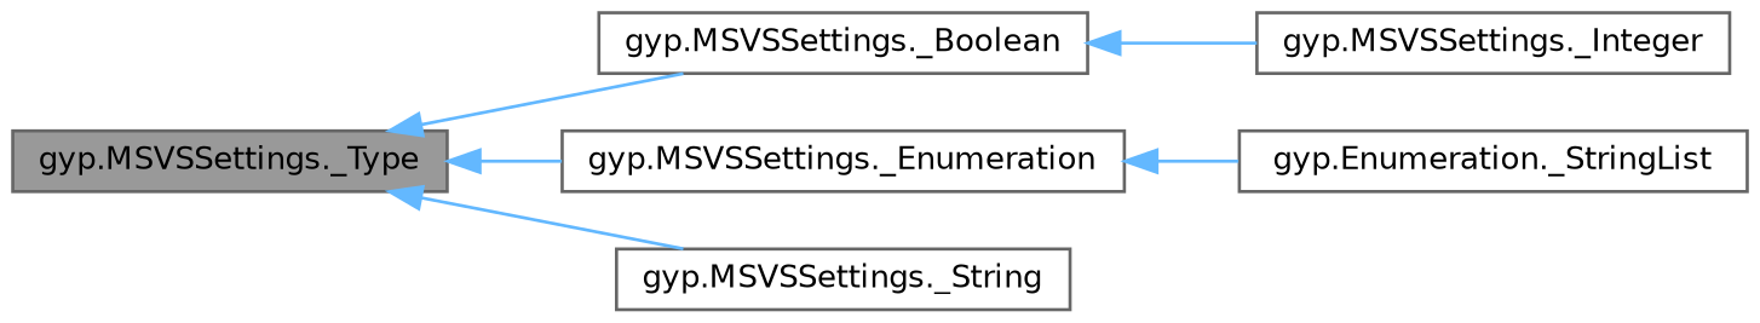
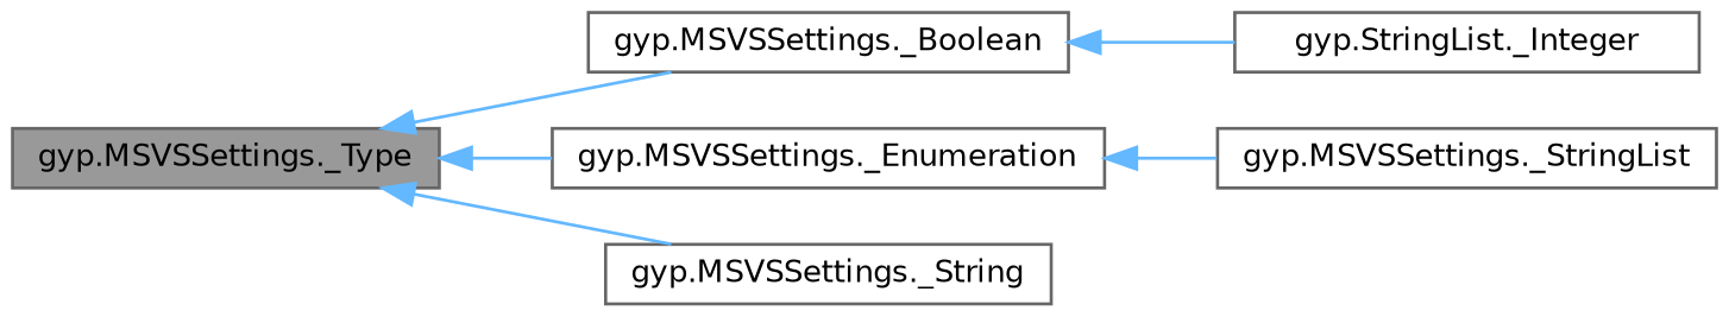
  digraph {
    rankdir=LR
    node [color=gray40 fillcolor=white fontname=Helvetica fontsize=10 shape=box style=filled]
    edge [color=steelblue1 dir=back fontname=Helvetica fontsize=10 labelfontname=Helvetica labelfontsize=10 style=solid]
    n1 [fillcolor=grey60 fontcolor=black height=0.2 label="gyp.MSVSSettings._Type" width=0.4]
    n2 [height=0.2 label="gyp.MSVSSettings._Boolean" width=0.4]
    n3 [height=0.2 label="gyp.MSVSSettings._Enumeration" width=0.4]
    n4 [height=0.2 label="gyp.MSVSSettings._String" width=0.4]
-   n5 [height=0.2 label="gyp.MSVSSettings._Integer" width=0.4]
-   n6 [height=0.2 label="gyp.Enumeration._StringList" width=0.4]
+   n5 [height=0.2 label="gyp.StringList._Integer" width=0.4]
+   n6 [height=0.2 label="gyp.MSVSSettings._StringList" width=0.4]
    n1 -> n2
    n1 -> n3
    n1 -> n4
    n2 -> n5
    n3 -> n6
  }
